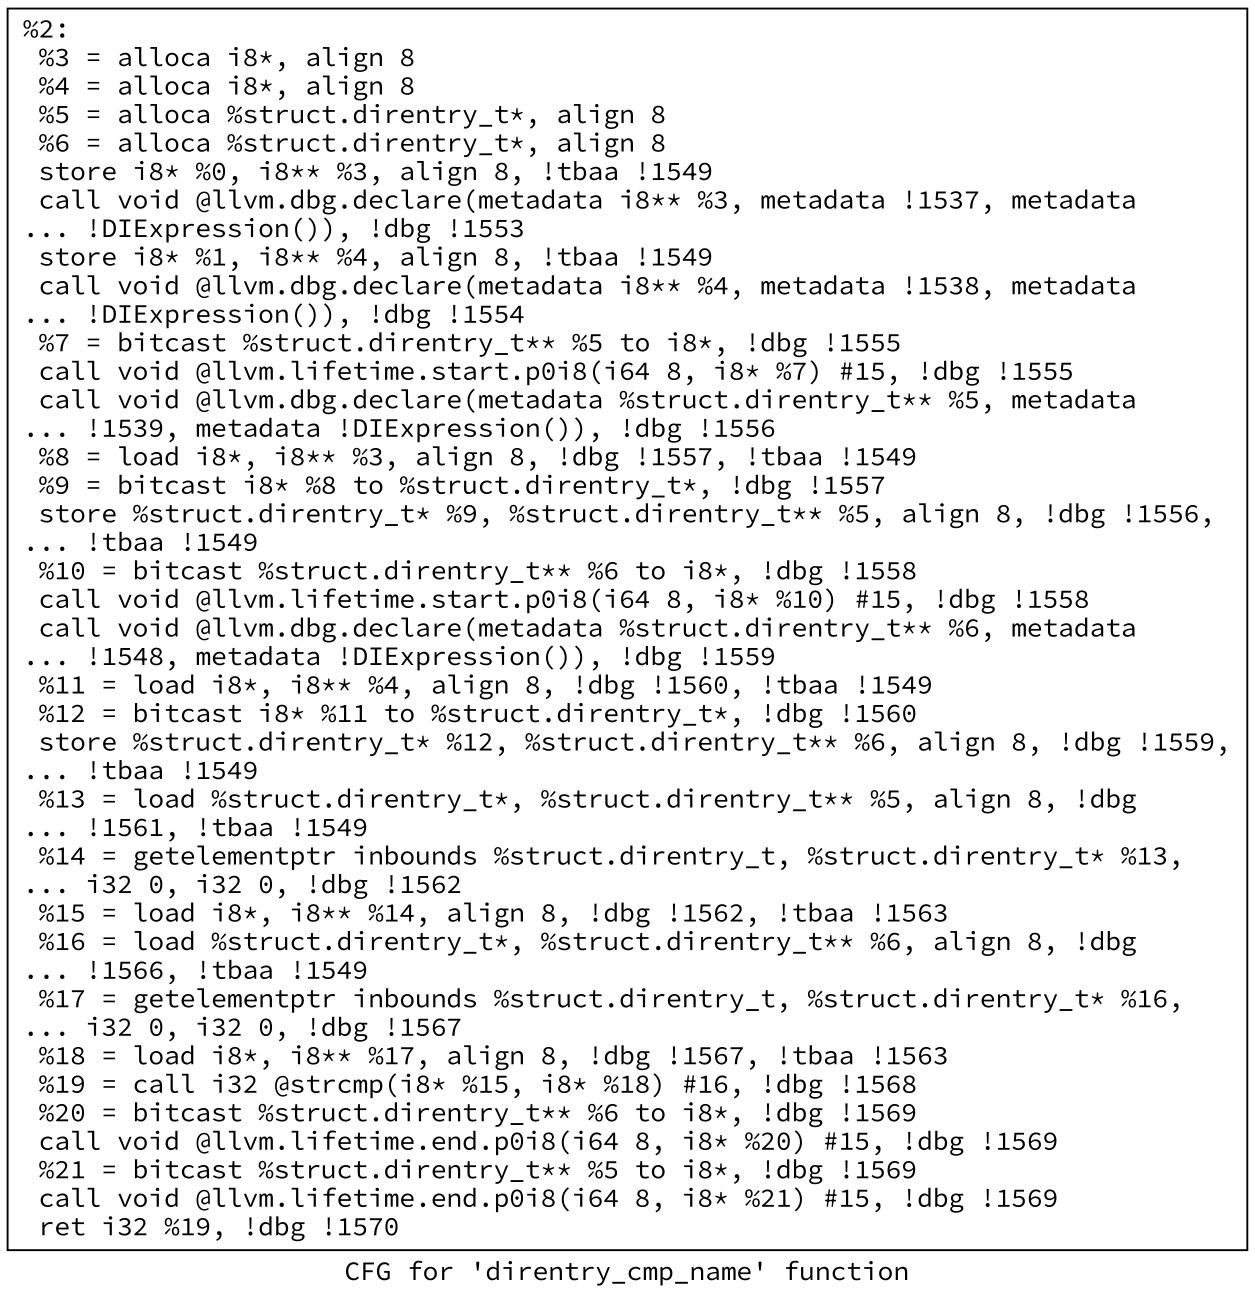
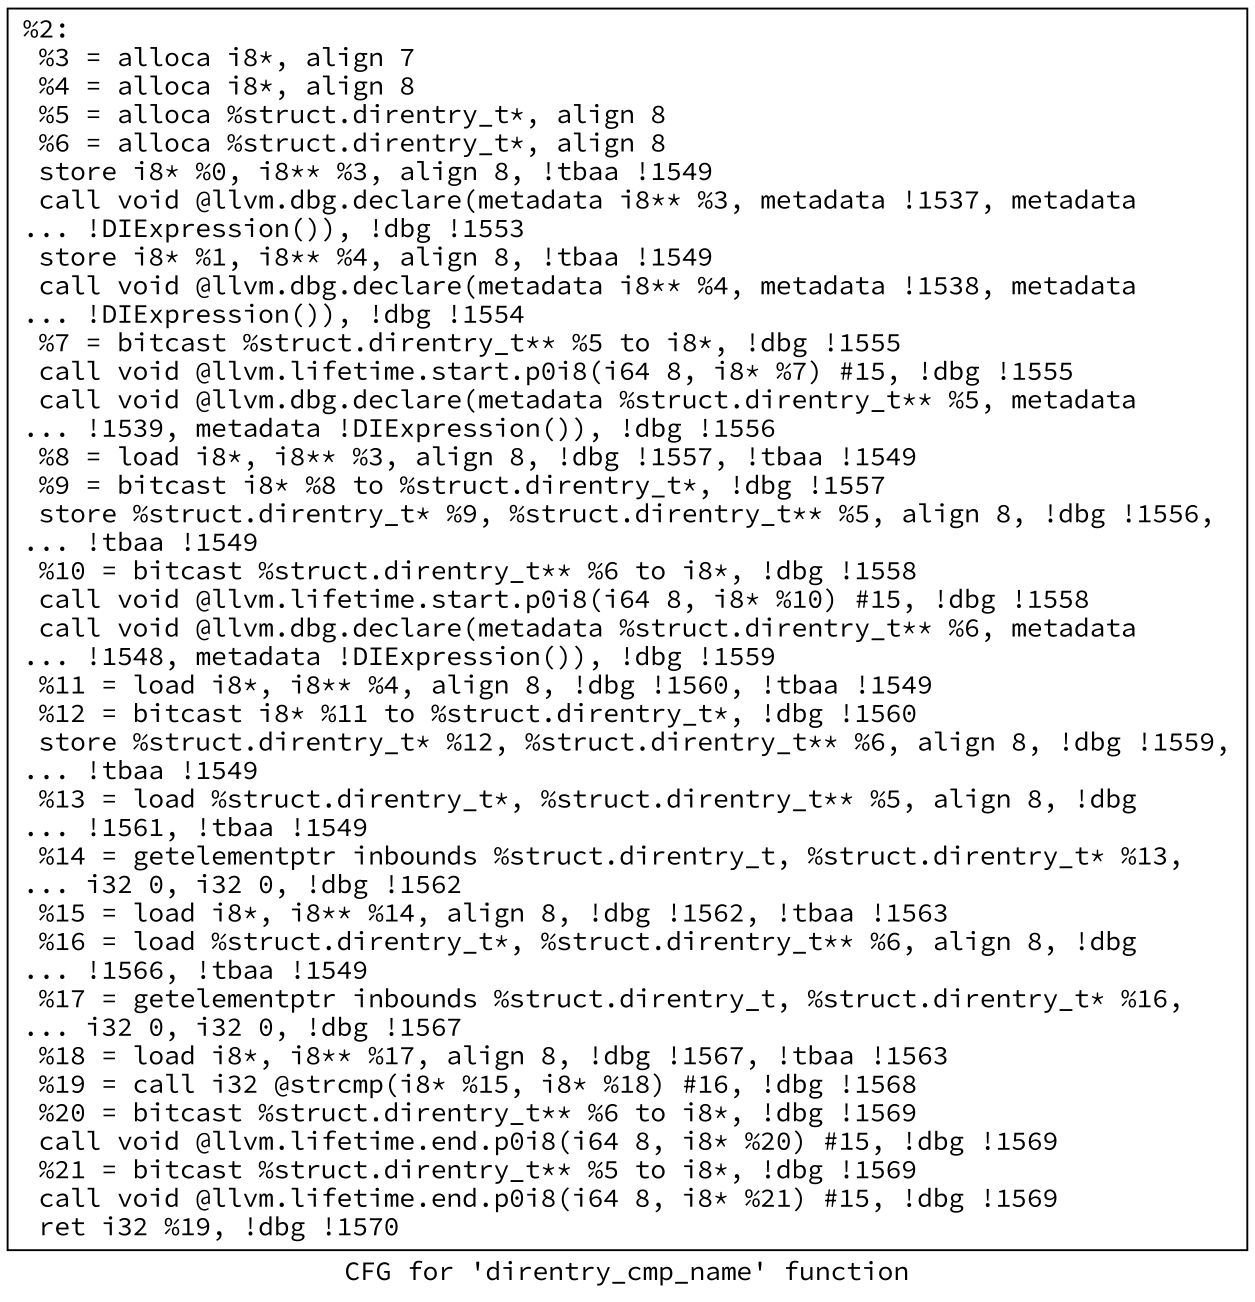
  digraph {
    label="CFG for 'direntry_cmp_name' function"
    fontname="Source Code Pro"
-   n1 [label="{%2:\l  %3 = alloca i8*, align 8\l  %4 = alloca i8*, align 8\l  %5 = alloca %struct.direntry_t*, align 8\l  %6 = alloca %struct.direntry_t*, align 8\l  store i8* %0, i8** %3, align 8, !tbaa !1549\l  call void @llvm.dbg.declare(metadata i8** %3, metadata !1537, metadata\l... !DIExpression()), !dbg !1553\l  store i8* %1, i8** %4, align 8, !tbaa !1549\l  call void @llvm.dbg.declare(metadata i8** %4, metadata !1538, metadata\l... !DIExpression()), !dbg !1554\l  %7 = bitcast %struct.direntry_t** %5 to i8*, !dbg !1555\l  call void @llvm.lifetime.start.p0i8(i64 8, i8* %7) #15, !dbg !1555\l  call void @llvm.dbg.declare(metadata %struct.direntry_t** %5, metadata\l... !1539, metadata !DIExpression()), !dbg !1556\l  %8 = load i8*, i8** %3, align 8, !dbg !1557, !tbaa !1549\l  %9 = bitcast i8* %8 to %struct.direntry_t*, !dbg !1557\l  store %struct.direntry_t* %9, %struct.direntry_t** %5, align 8, !dbg !1556,\l... !tbaa !1549\l  %10 = bitcast %struct.direntry_t** %6 to i8*, !dbg !1558\l  call void @llvm.lifetime.start.p0i8(i64 8, i8* %10) #15, !dbg !1558\l  call void @llvm.dbg.declare(metadata %struct.direntry_t** %6, metadata\l... !1548, metadata !DIExpression()), !dbg !1559\l  %11 = load i8*, i8** %4, align 8, !dbg !1560, !tbaa !1549\l  %12 = bitcast i8* %11 to %struct.direntry_t*, !dbg !1560\l  store %struct.direntry_t* %12, %struct.direntry_t** %6, align 8, !dbg !1559,\l... !tbaa !1549\l  %13 = load %struct.direntry_t*, %struct.direntry_t** %5, align 8, !dbg\l... !1561, !tbaa !1549\l  %14 = getelementptr inbounds %struct.direntry_t, %struct.direntry_t* %13,\l... i32 0, i32 0, !dbg !1562\l  %15 = load i8*, i8** %14, align 8, !dbg !1562, !tbaa !1563\l  %16 = load %struct.direntry_t*, %struct.direntry_t** %6, align 8, !dbg\l... !1566, !tbaa !1549\l  %17 = getelementptr inbounds %struct.direntry_t, %struct.direntry_t* %16,\l... i32 0, i32 0, !dbg !1567\l  %18 = load i8*, i8** %17, align 8, !dbg !1567, !tbaa !1563\l  %19 = call i32 @strcmp(i8* %15, i8* %18) #16, !dbg !1568\l  %20 = bitcast %struct.direntry_t** %6 to i8*, !dbg !1569\l  call void @llvm.lifetime.end.p0i8(i64 8, i8* %20) #15, !dbg !1569\l  %21 = bitcast %struct.direntry_t** %5 to i8*, !dbg !1569\l  call void @llvm.lifetime.end.p0i8(i64 8, i8* %21) #15, !dbg !1569\l  ret i32 %19, !dbg !1570\l}" shape=record fontname="Source Code Pro"]
+   n1 [label="{%2:\l  %3 = alloca i8*, align 7\l  %4 = alloca i8*, align 8\l  %5 = alloca %struct.direntry_t*, align 8\l  %6 = alloca %struct.direntry_t*, align 8\l  store i8* %0, i8** %3, align 8, !tbaa !1549\l  call void @llvm.dbg.declare(metadata i8** %3, metadata !1537, metadata\l... !DIExpression()), !dbg !1553\l  store i8* %1, i8** %4, align 8, !tbaa !1549\l  call void @llvm.dbg.declare(metadata i8** %4, metadata !1538, metadata\l... !DIExpression()), !dbg !1554\l  %7 = bitcast %struct.direntry_t** %5 to i8*, !dbg !1555\l  call void @llvm.lifetime.start.p0i8(i64 8, i8* %7) #15, !dbg !1555\l  call void @llvm.dbg.declare(metadata %struct.direntry_t** %5, metadata\l... !1539, metadata !DIExpression()), !dbg !1556\l  %8 = load i8*, i8** %3, align 8, !dbg !1557, !tbaa !1549\l  %9 = bitcast i8* %8 to %struct.direntry_t*, !dbg !1557\l  store %struct.direntry_t* %9, %struct.direntry_t** %5, align 8, !dbg !1556,\l... !tbaa !1549\l  %10 = bitcast %struct.direntry_t** %6 to i8*, !dbg !1558\l  call void @llvm.lifetime.start.p0i8(i64 8, i8* %10) #15, !dbg !1558\l  call void @llvm.dbg.declare(metadata %struct.direntry_t** %6, metadata\l... !1548, metadata !DIExpression()), !dbg !1559\l  %11 = load i8*, i8** %4, align 8, !dbg !1560, !tbaa !1549\l  %12 = bitcast i8* %11 to %struct.direntry_t*, !dbg !1560\l  store %struct.direntry_t* %12, %struct.direntry_t** %6, align 8, !dbg !1559,\l... !tbaa !1549\l  %13 = load %struct.direntry_t*, %struct.direntry_t** %5, align 8, !dbg\l... !1561, !tbaa !1549\l  %14 = getelementptr inbounds %struct.direntry_t, %struct.direntry_t* %13,\l... i32 0, i32 0, !dbg !1562\l  %15 = load i8*, i8** %14, align 8, !dbg !1562, !tbaa !1563\l  %16 = load %struct.direntry_t*, %struct.direntry_t** %6, align 8, !dbg\l... !1566, !tbaa !1549\l  %17 = getelementptr inbounds %struct.direntry_t, %struct.direntry_t* %16,\l... i32 0, i32 0, !dbg !1567\l  %18 = load i8*, i8** %17, align 8, !dbg !1567, !tbaa !1563\l  %19 = call i32 @strcmp(i8* %15, i8* %18) #16, !dbg !1568\l  %20 = bitcast %struct.direntry_t** %6 to i8*, !dbg !1569\l  call void @llvm.lifetime.end.p0i8(i64 8, i8* %20) #15, !dbg !1569\l  %21 = bitcast %struct.direntry_t** %5 to i8*, !dbg !1569\l  call void @llvm.lifetime.end.p0i8(i64 8, i8* %21) #15, !dbg !1569\l  ret i32 %19, !dbg !1570\l}" shape=record fontname="Source Code Pro"]
  }
